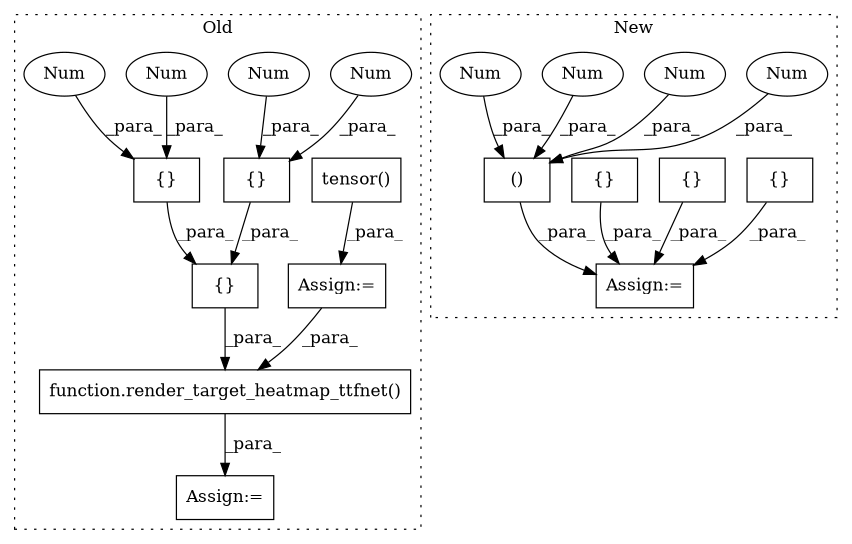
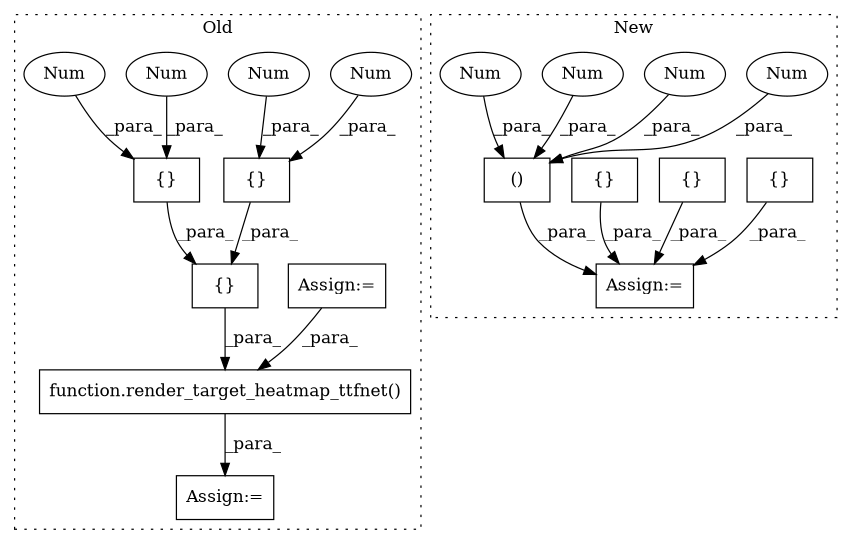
  digraph {
    node [a=76 l="1,0" shape=box]
    n1 [a=75 l="29,1" label="function.render_target_heatmap_ttfnet()" s="1685,1756"]
-   n2 [a=75 l="13,1" label="tensor()" s="1540,1558"]
    n3 [a=59 label="{}" s="1454,1460"]
    n4 [l=2 label=Num s=1455 shape=ellipse]
    n5 [a=59 label="{}" s="1463,1469"]
    n6 [l=2 label=Num s=1464 shape=ellipse]
    n7 [a=59 label="{}" s="1453,1470"]
    n8 [l=2 label=Num s=1467 shape=ellipse]
    n9 [l=2 label=Num s=1458 shape=ellipse]
    n10 [a=68 l=3 label="Assign:=" s=1537]
    n11 [a=68 l=3 label="Assign:=" s=1682]
    n12 [a=59 label="{}" s="1817,1831"]
    n13 [a=68 l=3 label="Assign:=" s=2016]
    n14 [a=54 l=10 label="()" s=2053]
    n15 [a=59 label="{}" s="1915,1921"]
    n16 [l=1 label=Num s=2054 shape=ellipse]
    n17 [a=59 label="{}" s="1760,1774"]
    n18 [l=1 label=Num s=2052 shape=ellipse]
    n19 [l=3 label=Num s=2060 shape=ellipse]
    n20 [l=3 label=Num s=2056 shape=ellipse]
    subgraph cluster_1 {
      label=Old
      style=dotted
      n1
-     n2
      n3
      n4
      n5
      n6
      n7
      n8
      n9
      n10
      n11
    }
    subgraph cluster_2 {
      label=New
      style=dotted
      n12
      n13
      n14
      n15
      n16
      n17
      n18
      n19
      n20
    }
    n1 -> n11 [label=_para_]
-   n2 -> n10 [label=_para_]
    n3 -> n7 [label=_para_]
    n4 -> n3 [label=_para_]
    n5 -> n7 [label=_para_]
    n6 -> n5 [label=_para_]
    n7 -> n1 [label=_para_]
    n8 -> n5 [label=_para_]
    n9 -> n3 [label=_para_]
    n10 -> n1 [label=_para_]
    n12 -> n13 [label=_para_]
    n14 -> n13 [label=_para_]
    n15 -> n13 [label=_para_]
    n16 -> n14 [label=_para_]
    n17 -> n13 [label=_para_]
    n18 -> n14 [label=_para_]
    n19 -> n14 [label=_para_]
    n20 -> n14 [label=_para_]
  }
